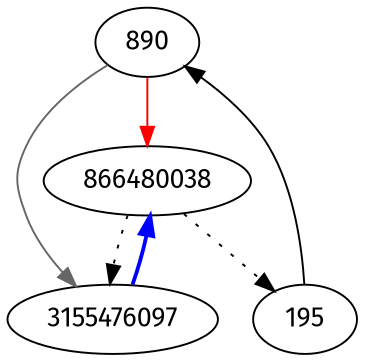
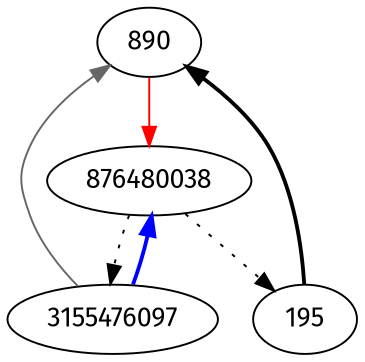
  strict digraph {
    fontname="Fira Sans"
    node [fontname="Fira Sans"]
    edge [color=black fontname="Fira Sans" style=solid]
    n1 [label=890]
-   876480038 [label=866480038]
+   876480038
    3155476097
    n4 [label=195]
    n1 -> 876480038 [color=red]
    876480038 -> 3155476097 [style=dotted]
    876480038 -> n4 [style=dotted]
-   n1 -> 3155476097 [color=gray40]
+   3155476097 -> n1 [color=gray40]
    3155476097 -> 876480038 [color=blue style=bold]
-   n4 -> n1
+   n4 -> n1 [style=bold]
  }
